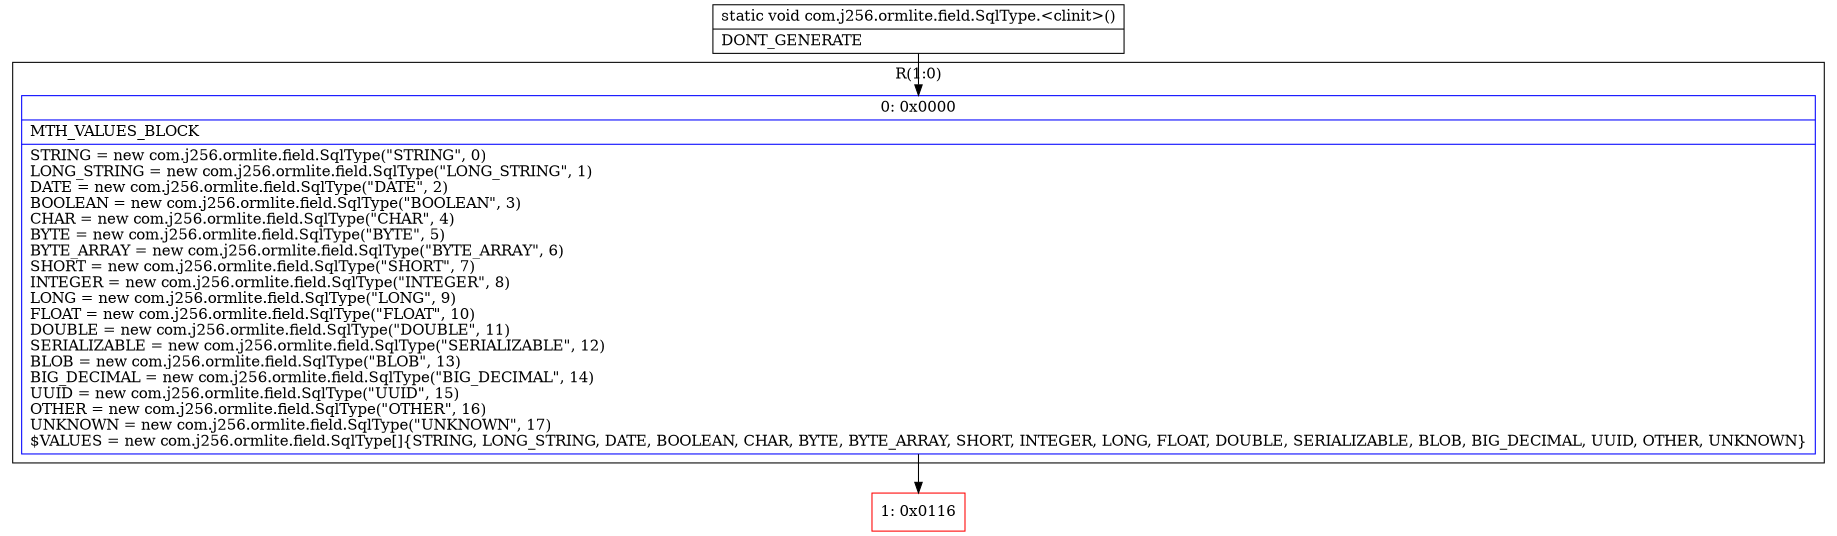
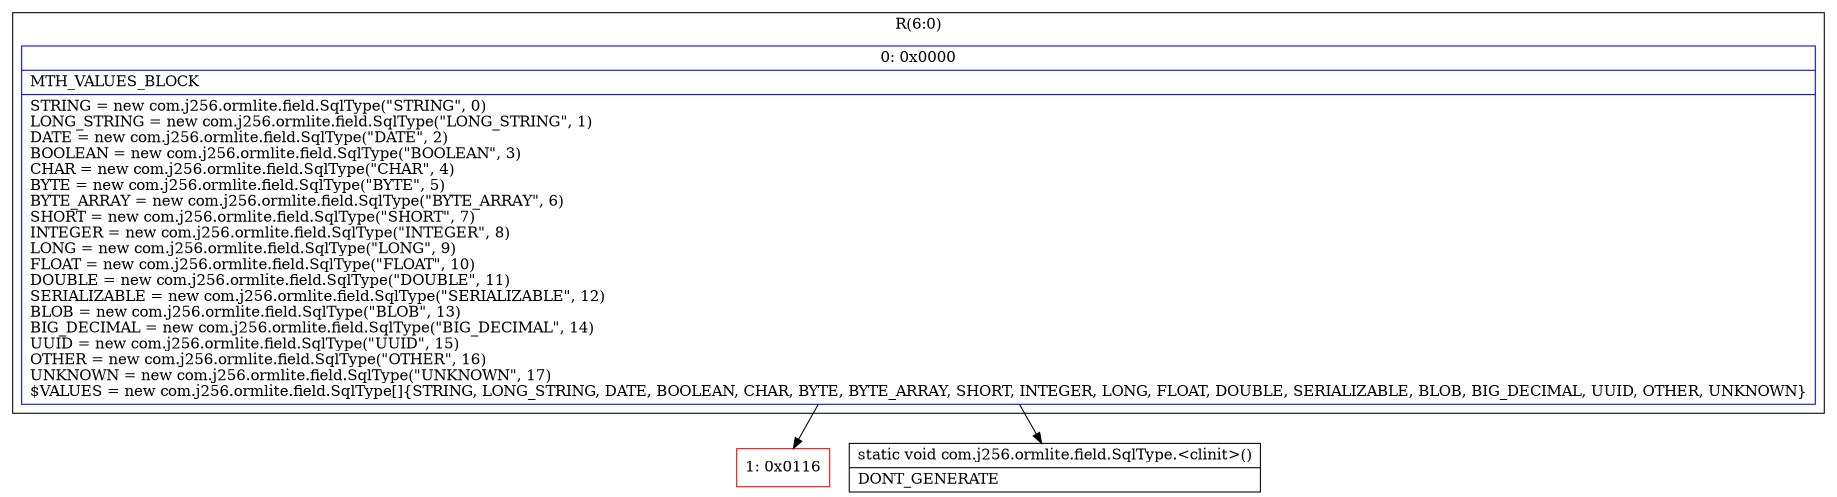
  digraph {
    node [shape=record]
    n1 [color=blue label="{0\:\ 0x0000|MTH_VALUES_BLOCK\l|STRING = new com.j256.ormlite.field.SqlType(\"STRING\", 0)\lLONG_STRING = new com.j256.ormlite.field.SqlType(\"LONG_STRING\", 1)\lDATE = new com.j256.ormlite.field.SqlType(\"DATE\", 2)\lBOOLEAN = new com.j256.ormlite.field.SqlType(\"BOOLEAN\", 3)\lCHAR = new com.j256.ormlite.field.SqlType(\"CHAR\", 4)\lBYTE = new com.j256.ormlite.field.SqlType(\"BYTE\", 5)\lBYTE_ARRAY = new com.j256.ormlite.field.SqlType(\"BYTE_ARRAY\", 6)\lSHORT = new com.j256.ormlite.field.SqlType(\"SHORT\", 7)\lINTEGER = new com.j256.ormlite.field.SqlType(\"INTEGER\", 8)\lLONG = new com.j256.ormlite.field.SqlType(\"LONG\", 9)\lFLOAT = new com.j256.ormlite.field.SqlType(\"FLOAT\", 10)\lDOUBLE = new com.j256.ormlite.field.SqlType(\"DOUBLE\", 11)\lSERIALIZABLE = new com.j256.ormlite.field.SqlType(\"SERIALIZABLE\", 12)\lBLOB = new com.j256.ormlite.field.SqlType(\"BLOB\", 13)\lBIG_DECIMAL = new com.j256.ormlite.field.SqlType(\"BIG_DECIMAL\", 14)\lUUID = new com.j256.ormlite.field.SqlType(\"UUID\", 15)\lOTHER = new com.j256.ormlite.field.SqlType(\"OTHER\", 16)\lUNKNOWN = new com.j256.ormlite.field.SqlType(\"UNKNOWN\", 17)\l$VALUES = new com.j256.ormlite.field.SqlType[]\{STRING, LONG_STRING, DATE, BOOLEAN, CHAR, BYTE, BYTE_ARRAY, SHORT, INTEGER, LONG, FLOAT, DOUBLE, SERIALIZABLE, BLOB, BIG_DECIMAL, UUID, OTHER, UNKNOWN\}\l}"]
    n2 [color=red label="{1\:\ 0x0116}"]
    n3 [label="{static void com.j256.ormlite.field.SqlType.\<clinit\>()  | DONT_GENERATE\l}"]
    subgraph cluster_1 {
-     label="R(1:0)"
+     label="R(6:0)"
      n1
    }
    n1 -> n2
-   n3 -> n1
+   n1 -> n3
  }
